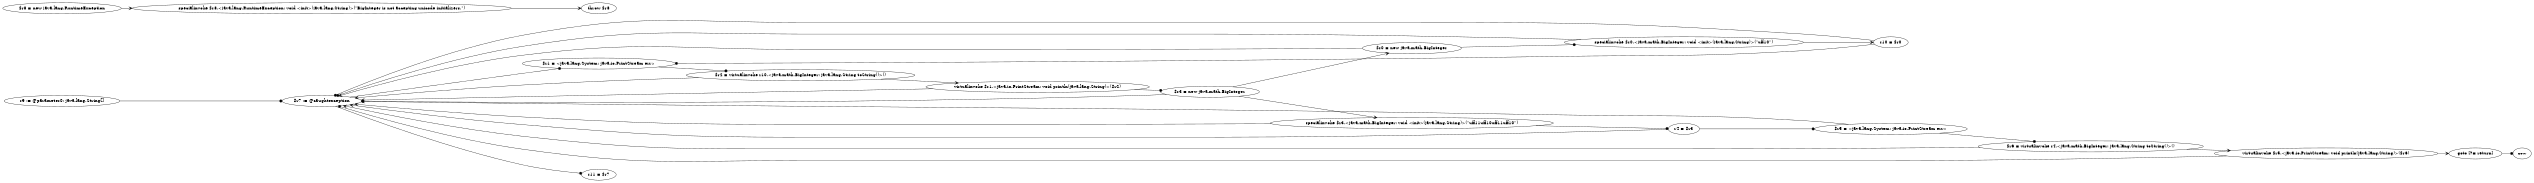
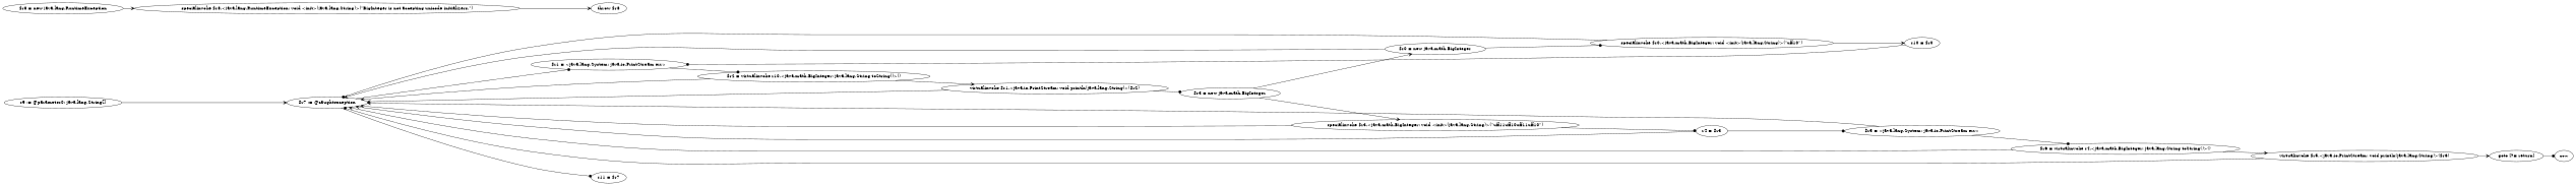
  digraph {
    rankdir=LR
    edge [arrowhead=dot]
    "r9 := @parameter0: java.lang.String[]"
    "$r7 := @caughtexception"
    "$r0 = new java.math.BigInteger"
    "specialinvoke $r0.<java.math.BigInteger: void <init>(java.lang.String)>(\"\uff10\")"
    "$r1 = <java.lang.System: java.io.PrintStream err>"
    "r11 = $r7"
    "r10 = $r0"
    "$r2 = virtualinvoke r10.<java.math.BigInteger: java.lang.String toString()>()"
    "virtualinvoke $r1.<java.io.PrintStream: void println(java.lang.String)>($r2)"
    "$r3 = new java.math.BigInteger"
    "specialinvoke $r3.<java.math.BigInteger: void <init>(java.lang.String)>(\"\uff11\uff10\uff11\uff10\")"
    "r4 = $r3"
    "$r5 = <java.lang.System: java.io.PrintStream err>"
    "$r6 = virtualinvoke r4.<java.math.BigInteger: java.lang.String toString()>()"
    "virtualinvoke $r5.<java.io.PrintStream: void println(java.lang.String)>($r6)"
    "goto [?= return]"
    n17 [label=new]
    "$r8 = new java.lang.RuntimeException"
    "specialinvoke $r8.<java.lang.RuntimeException: void <init>(java.lang.String)>(\"BigInteger is not accepting unicode initializers.\")"
    "throw $r8"
-   "r9 := @parameter0: java.lang.String[]" -> "$r7 := @caughtexception"
+   "r9 := @parameter0: java.lang.String[]" -> "$r7 := @caughtexception" [arrowhead=vee]
    "$r7 := @caughtexception" -> "$r1 = <java.lang.System: java.io.PrintStream err>"
    "$r7 := @caughtexception" -> "r11 = $r7"
    "$r0 = new java.math.BigInteger" -> "$r7 := @caughtexception" [arrowhead=vee]
    "$r0 = new java.math.BigInteger" -> "specialinvoke $r0.<java.math.BigInteger: void <init>(java.lang.String)>(\"\uff10\")"
    "specialinvoke $r0.<java.math.BigInteger: void <init>(java.lang.String)>(\"\uff10\")" -> "$r7 := @caughtexception"
    "specialinvoke $r0.<java.math.BigInteger: void <init>(java.lang.String)>(\"\uff10\")" -> "r10 = $r0" [arrowhead=vee]
    "$r1 = <java.lang.System: java.io.PrintStream err>" -> "$r2 = virtualinvoke r10.<java.math.BigInteger: java.lang.String toString()>()"
-   "r10 = $r0" -> "$r7 := @caughtexception"
    "r10 = $r0" -> "$r1 = <java.lang.System: java.io.PrintStream err>"
    "$r2 = virtualinvoke r10.<java.math.BigInteger: java.lang.String toString()>()" -> "$r7 := @caughtexception" [arrowhead=vee]
    "$r2 = virtualinvoke r10.<java.math.BigInteger: java.lang.String toString()>()" -> "virtualinvoke $r1.<java.io.PrintStream: void println(java.lang.String)>($r2)" [arrowhead=vee]
    "virtualinvoke $r1.<java.io.PrintStream: void println(java.lang.String)>($r2)" -> "$r7 := @caughtexception" [arrowhead=vee]
    "virtualinvoke $r1.<java.io.PrintStream: void println(java.lang.String)>($r2)" -> "$r3 = new java.math.BigInteger"
-   "$r3 = new java.math.BigInteger" -> "$r7 := @caughtexception"
    "$r3 = new java.math.BigInteger" -> "$r0 = new java.math.BigInteger" [arrowhead=vee]
    "$r3 = new java.math.BigInteger" -> "specialinvoke $r3.<java.math.BigInteger: void <init>(java.lang.String)>(\"\uff11\uff10\uff11\uff10\")" [arrowhead=vee]
    "specialinvoke $r3.<java.math.BigInteger: void <init>(java.lang.String)>(\"\uff11\uff10\uff11\uff10\")" -> "$r7 := @caughtexception" [arrowhead=vee]
    "specialinvoke $r3.<java.math.BigInteger: void <init>(java.lang.String)>(\"\uff11\uff10\uff11\uff10\")" -> "r4 = $r3"
    "r4 = $r3" -> "$r7 := @caughtexception" [arrowhead=vee]
    "r4 = $r3" -> "$r5 = <java.lang.System: java.io.PrintStream err>"
    "$r5 = <java.lang.System: java.io.PrintStream err>" -> "$r7 := @caughtexception" [arrowhead=vee]
    "$r5 = <java.lang.System: java.io.PrintStream err>" -> "$r6 = virtualinvoke r4.<java.math.BigInteger: java.lang.String toString()>()"
    "$r6 = virtualinvoke r4.<java.math.BigInteger: java.lang.String toString()>()" -> "$r7 := @caughtexception" [arrowhead=vee]
    "$r6 = virtualinvoke r4.<java.math.BigInteger: java.lang.String toString()>()" -> "virtualinvoke $r5.<java.io.PrintStream: void println(java.lang.String)>($r6)" [arrowhead=vee]
    "virtualinvoke $r5.<java.io.PrintStream: void println(java.lang.String)>($r6)" -> "$r7 := @caughtexception"
    "virtualinvoke $r5.<java.io.PrintStream: void println(java.lang.String)>($r6)" -> "goto [?= return]" [arrowhead=vee]
    "goto [?= return]" -> n17
    "$r8 = new java.lang.RuntimeException" -> "specialinvoke $r8.<java.lang.RuntimeException: void <init>(java.lang.String)>(\"BigInteger is not accepting unicode initializers.\")" [arrowhead=vee]
    "specialinvoke $r8.<java.lang.RuntimeException: void <init>(java.lang.String)>(\"BigInteger is not accepting unicode initializers.\")" -> "throw $r8" [arrowhead=vee]
  }
